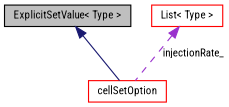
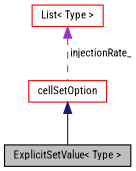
  digraph {
    fontname="Roboto Condensed"
    node [color=red fontname="Roboto Condensed" fontsize=10 shape=record]
    edge [dir=back fontname="Roboto Condensed" fontsize=10 labelfontname=Helvetica labelfontsize=10]
    n1 [color=black fillcolor=grey75 fontcolor=black height=0.2 label="ExplicitSetValue\< Type \>" style=filled width=0.4]
    n2 [height=0.2 label=cellSetOption width=0.4]
    n3 [height=0.2 label="List\< Type \>" width=0.4]
-   n1 -> n2 [color=midnightblue style=solid]
+   n2 -> n1 [color=midnightblue style=solid]
    n3 -> n2 [color=darkorchid3 label=" injectionRate_" style=dashed]
  }
